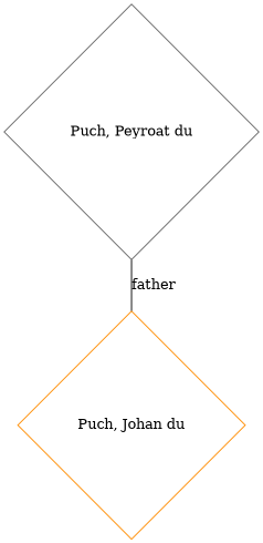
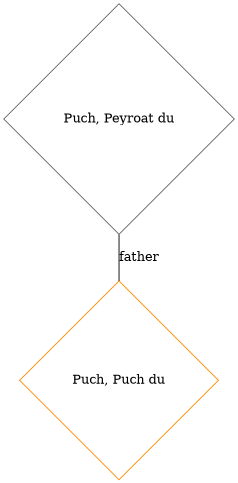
  digraph {
    node [regular=1 shape=diamond]
    n1 [color=gray40 label="Puch, Peyroat du"]
-   n2 [color=darkorange label="Puch, Johan du"]
+   n2 [color=darkorange label="Puch, Puch du"]
    n1 -> n2 [arrowsize=0.0 dir=none label=father]
  }
